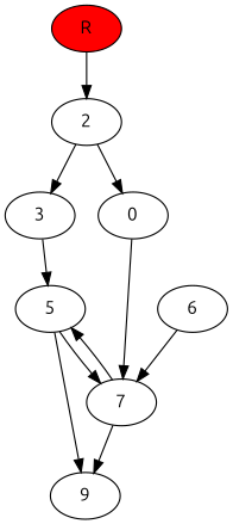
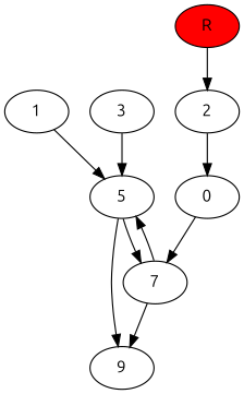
  digraph {
    fontname=Ubuntu
    node [fontname=Ubuntu]
    edge [fontname=Ubuntu]
+   1
    5
    7
    9
    2
    3
    n7 [label=0]
-   6
    R [fillcolor="#ff0000" style=filled]
+   1 -> 5
    5 -> 7
    5 -> 9
    7 -> 5
    7 -> 9
-   2 -> 3
    2 -> n7
    3 -> 5
    n7 -> 7
-   6 -> 7
    R -> 2
  }
